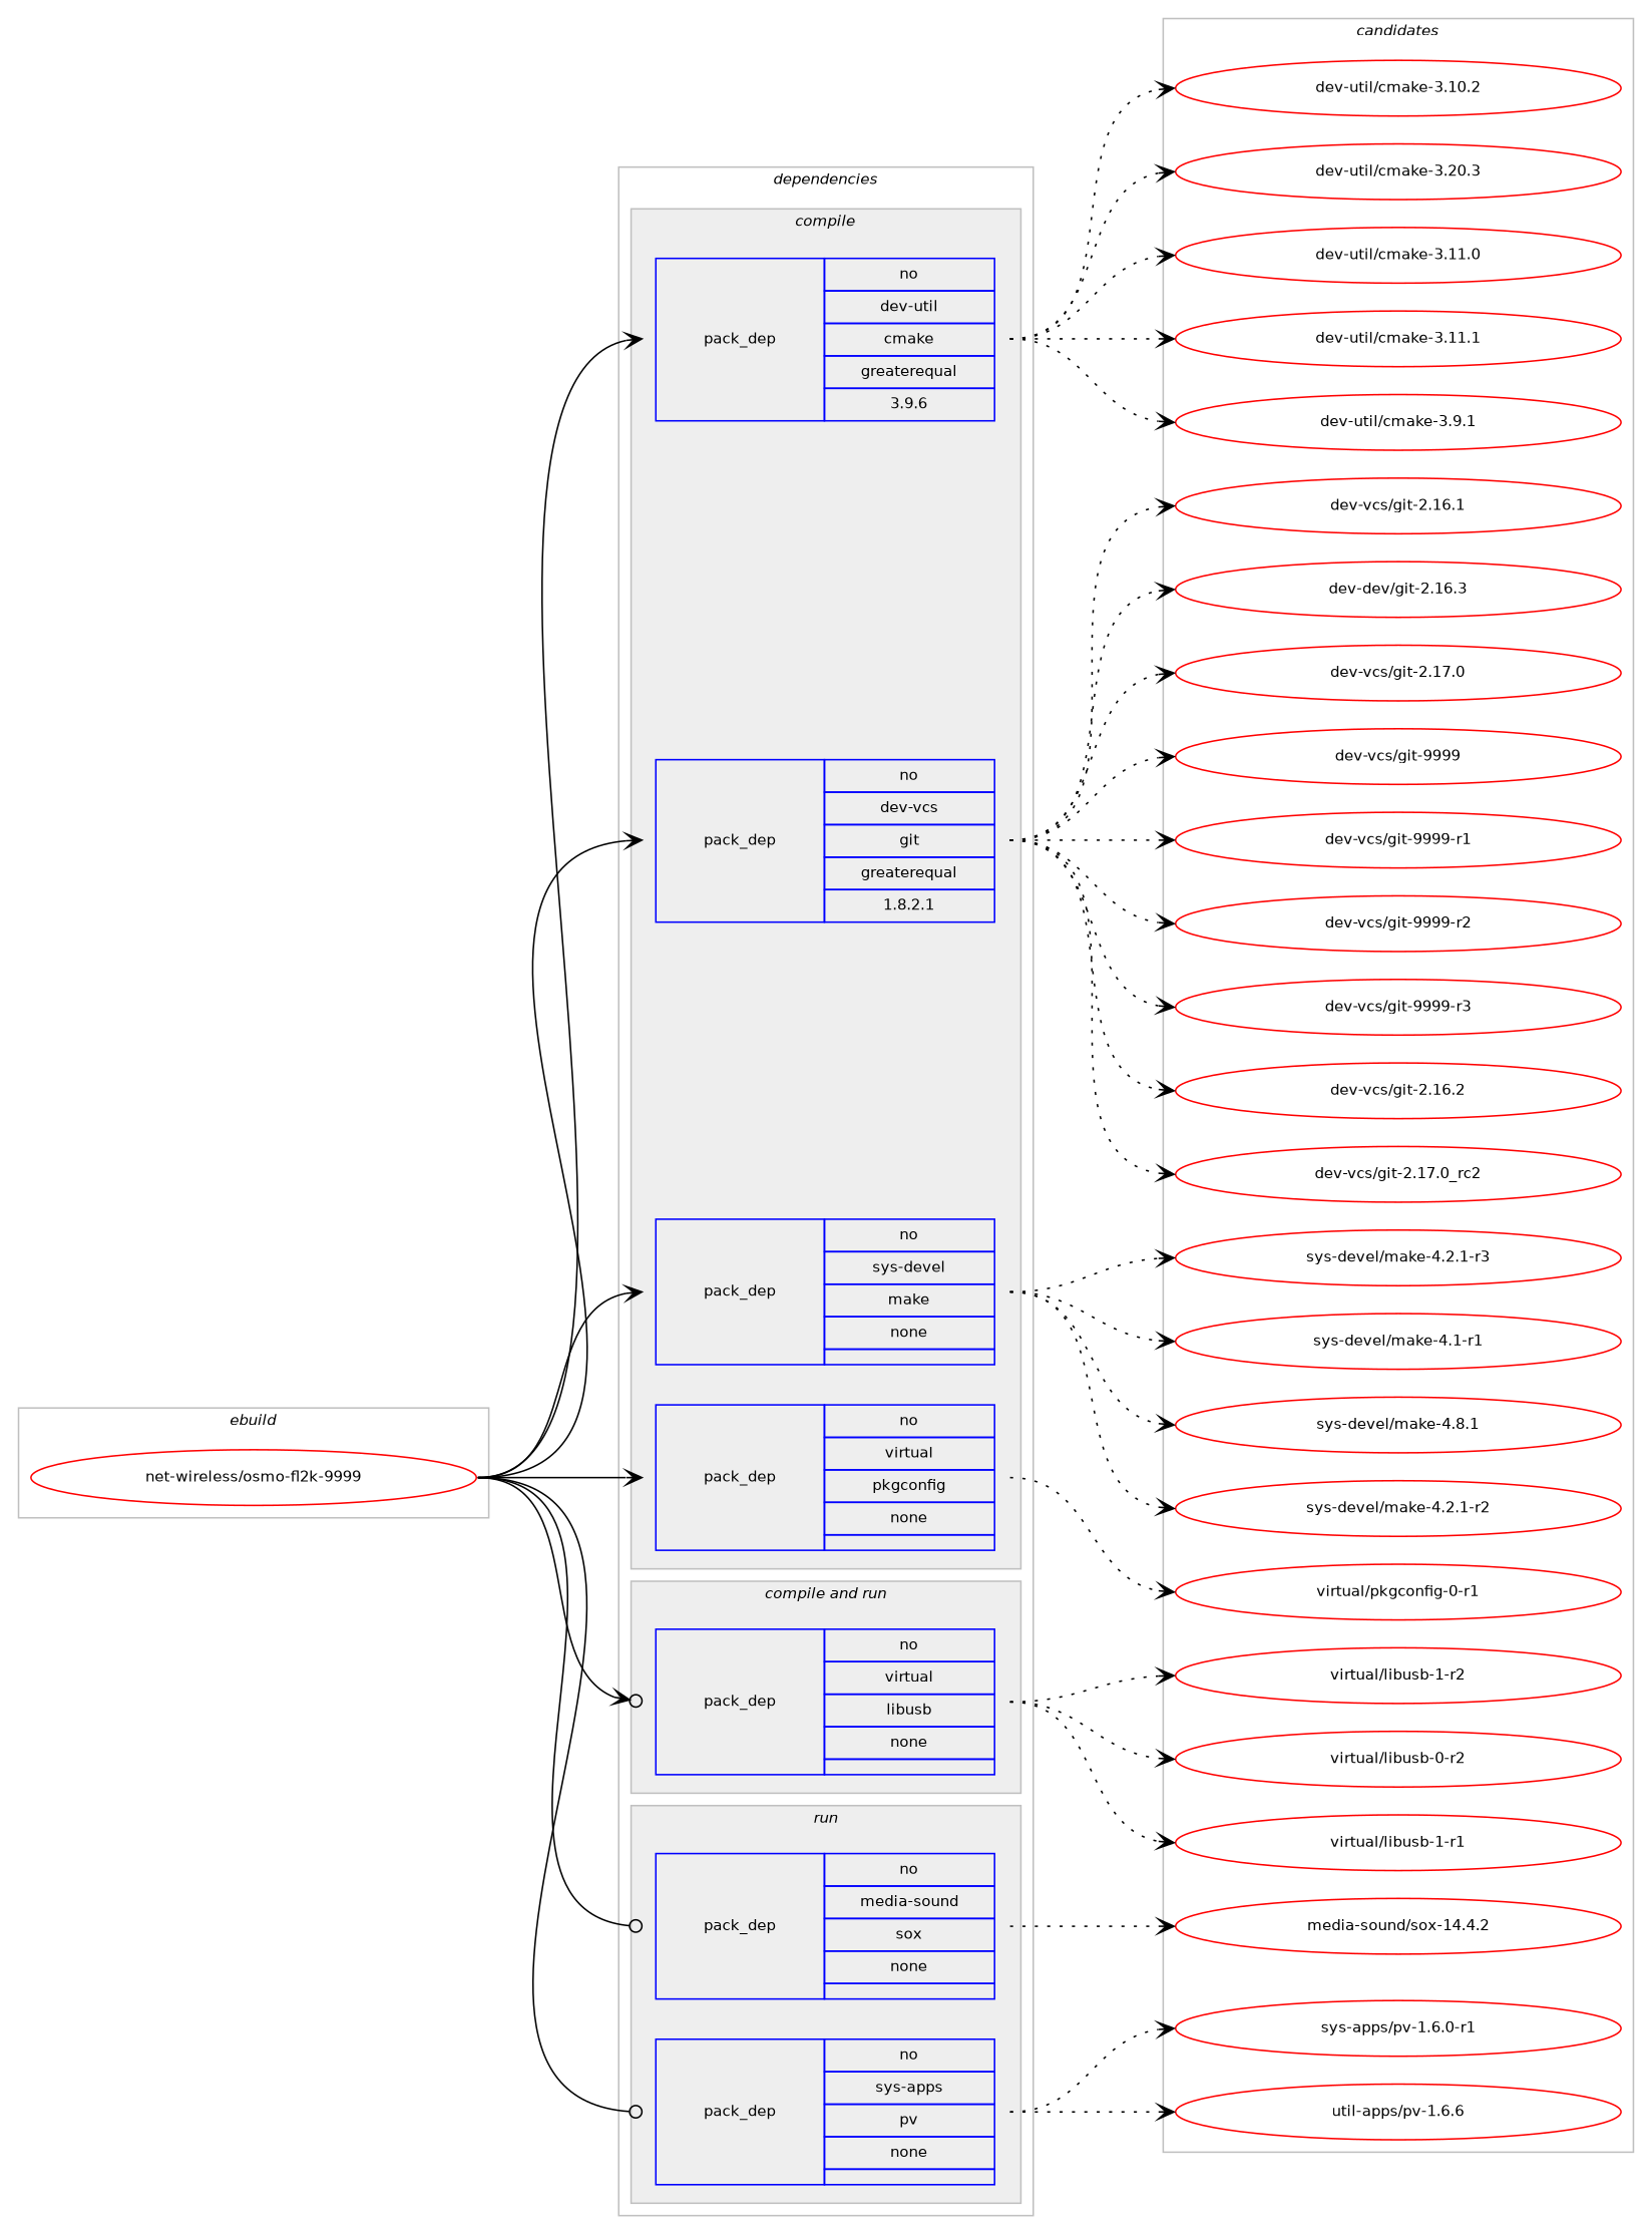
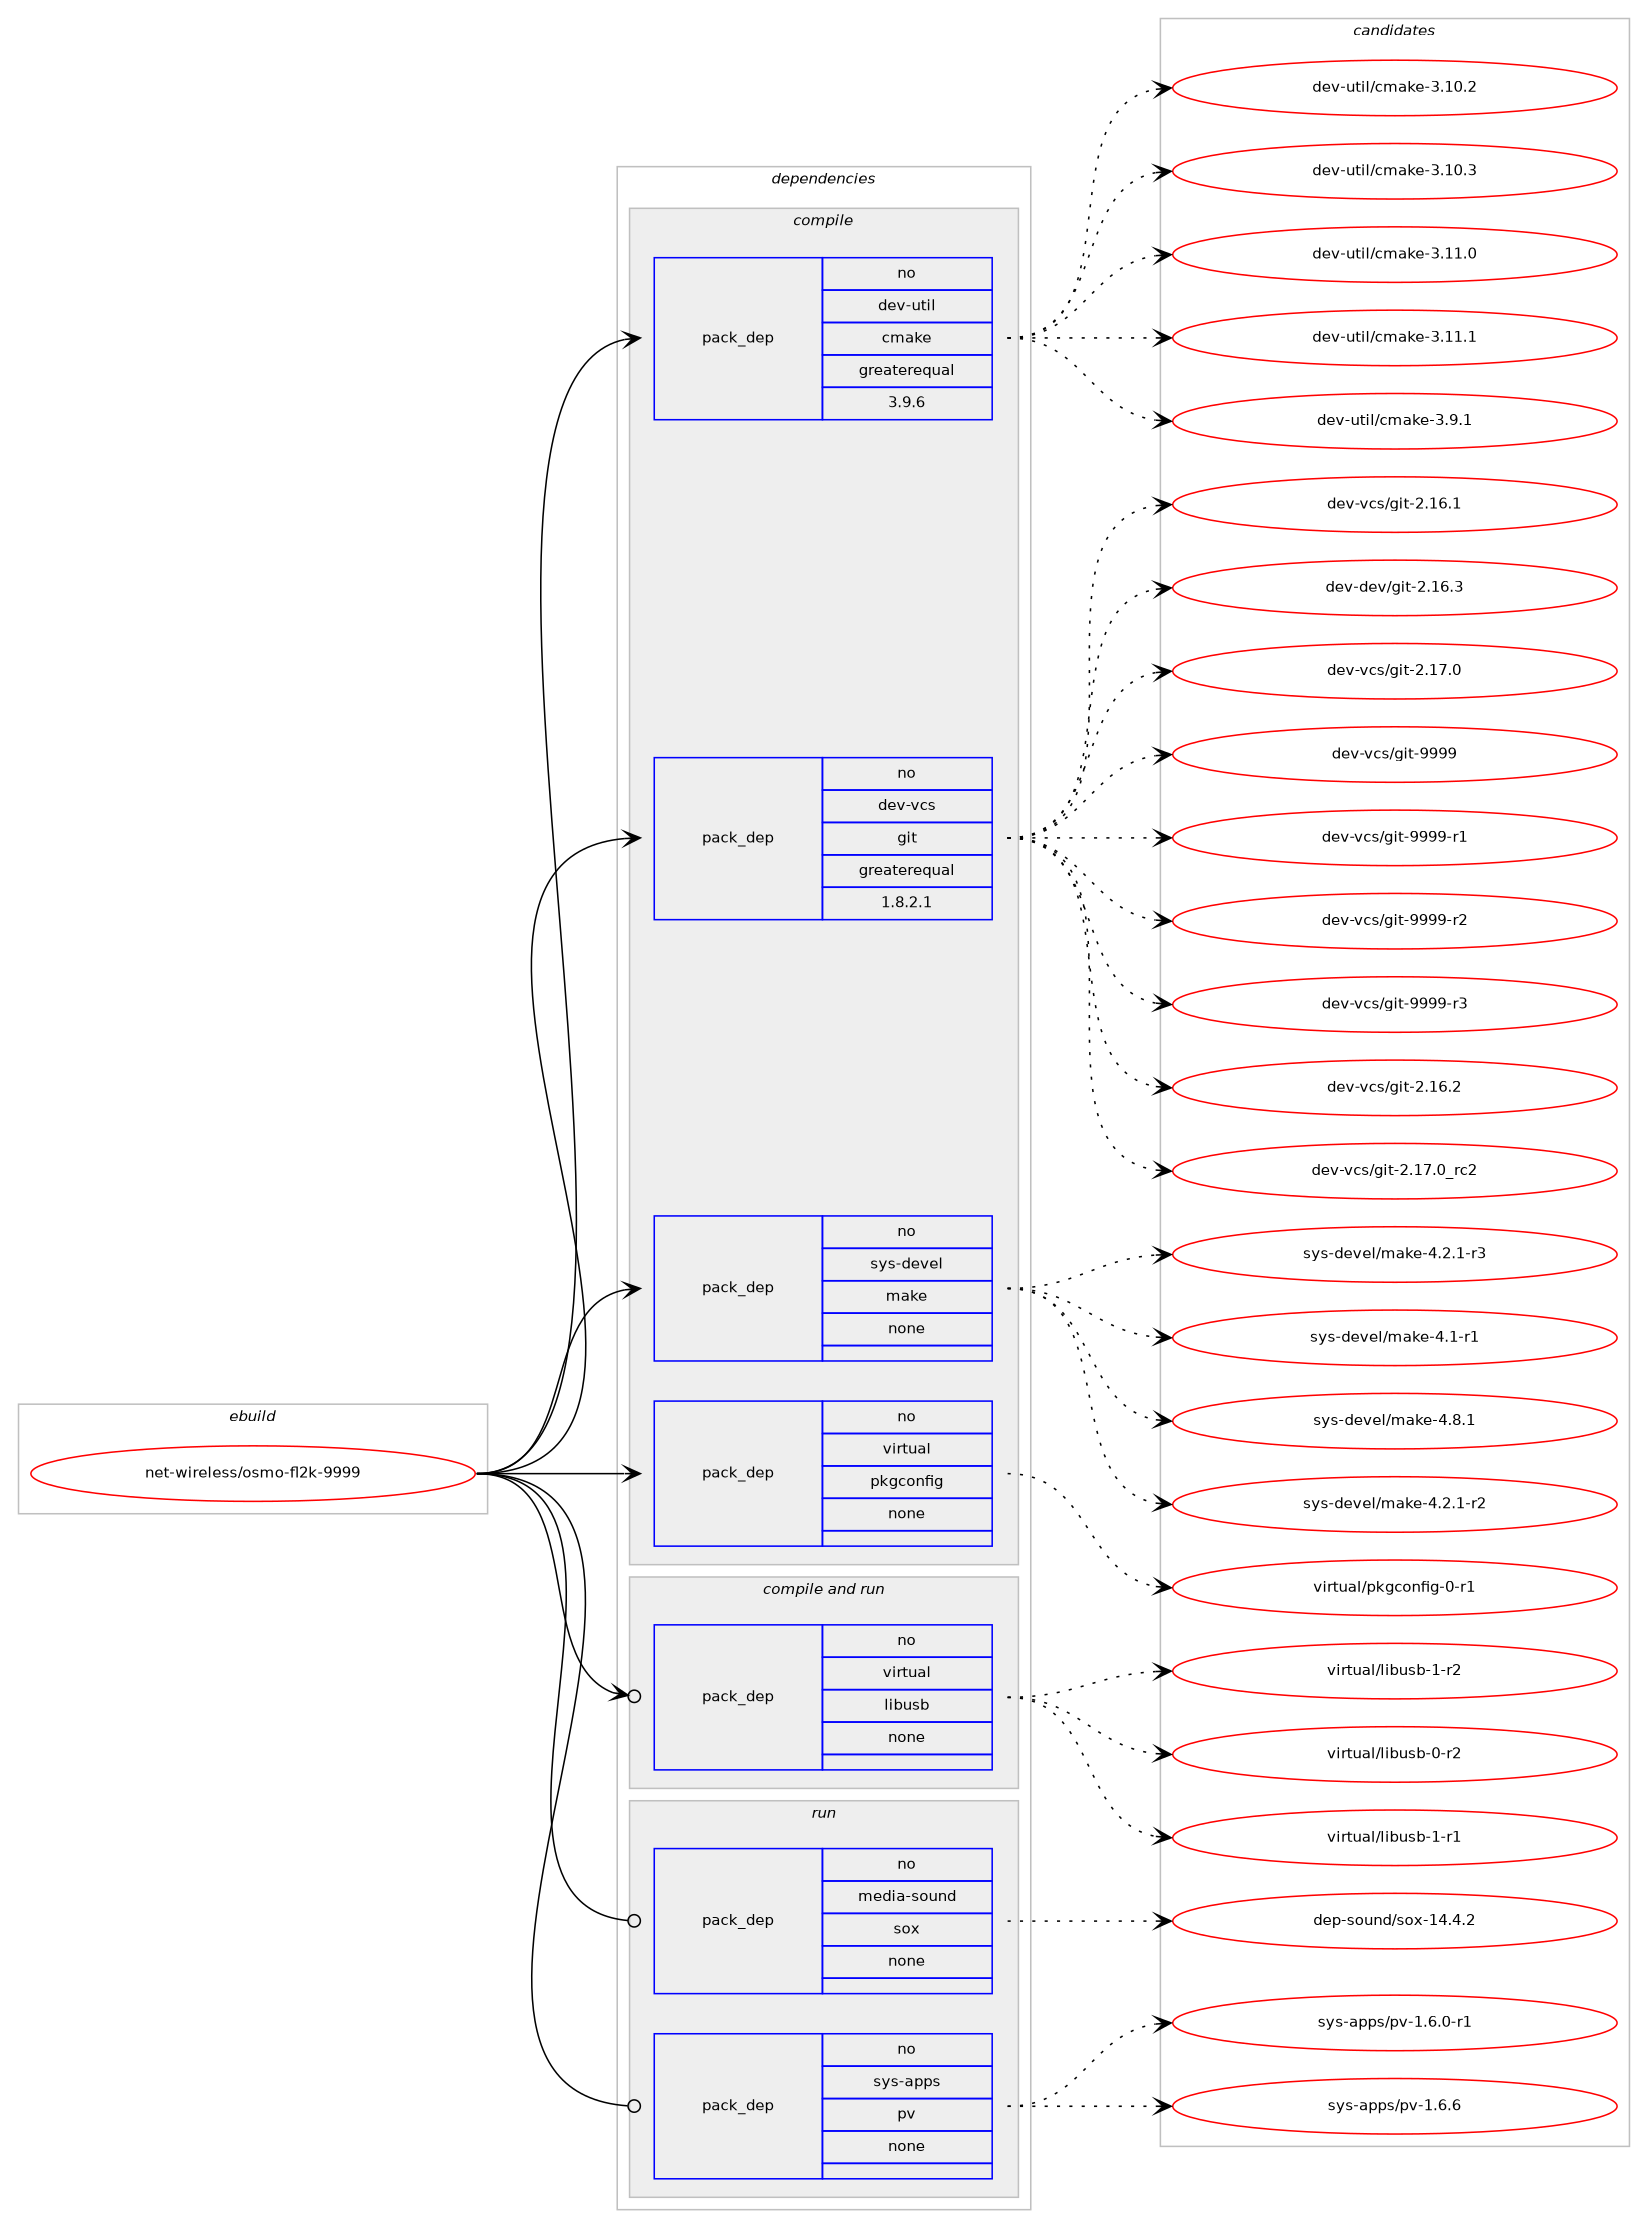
  digraph {
    compound=true
    concentrate=true
    fontname=Helvetica
    fontsize=10
    newrank=true
    rankdir=LR
    ranksep=1.5
    node [color=red fontname=Helvetica fontsize=10]
    edge [arrowhead=vee headport=w style=dotted tailport=e weight=100]
    n1 [label="net-wireless/osmo-fl2k-9999" width=4]
    n2 [color=blue label=<<TABLE BORDER="0" CELLBORDER="1" CELLSPACING="0" CELLPADDING="4" WIDTH="220"><TR><TD ROWSPAN="6" CELLPADDING="30">pack_dep</TD></TR><TR><TD WIDTH="110">no</TD></TR><TR><TD>dev-util</TD></TR><TR><TD>cmake</TD></TR><TR><TD>greaterequal</TD></TR><TR><TD>3.9.6</TD></TR></TABLE>> shape=none]
    n3 [color=blue label=<<TABLE BORDER="0" CELLBORDER="1" CELLSPACING="0" CELLPADDING="4" WIDTH="220"><TR><TD ROWSPAN="6" CELLPADDING="30">pack_dep</TD></TR><TR><TD WIDTH="110">no</TD></TR><TR><TD>dev-vcs</TD></TR><TR><TD>git</TD></TR><TR><TD>greaterequal</TD></TR><TR><TD>1.8.2.1</TD></TR></TABLE>> shape=none]
    n4 [color=blue label=<<TABLE BORDER="0" CELLBORDER="1" CELLSPACING="0" CELLPADDING="4" WIDTH="220"><TR><TD ROWSPAN="6" CELLPADDING="30">pack_dep</TD></TR><TR><TD WIDTH="110">no</TD></TR><TR><TD>sys-devel</TD></TR><TR><TD>make</TD></TR><TR><TD>none</TD></TR><TR><TD></TD></TR></TABLE>> shape=none]
    n5 [color=blue label=<<TABLE BORDER="0" CELLBORDER="1" CELLSPACING="0" CELLPADDING="4" WIDTH="220"><TR><TD ROWSPAN="6" CELLPADDING="30">pack_dep</TD></TR><TR><TD WIDTH="110">no</TD></TR><TR><TD>virtual</TD></TR><TR><TD>pkgconfig</TD></TR><TR><TD>none</TD></TR><TR><TD></TD></TR></TABLE>> shape=none]
    n6 [color=blue label=<<TABLE BORDER="0" CELLBORDER="1" CELLSPACING="0" CELLPADDING="4" WIDTH="220"><TR><TD ROWSPAN="6" CELLPADDING="30">pack_dep</TD></TR><TR><TD WIDTH="110">no</TD></TR><TR><TD>virtual</TD></TR><TR><TD>libusb</TD></TR><TR><TD>none</TD></TR><TR><TD></TD></TR></TABLE>> shape=none]
    n7 [color=blue label=<<TABLE BORDER="0" CELLBORDER="1" CELLSPACING="0" CELLPADDING="4" WIDTH="220"><TR><TD ROWSPAN="6" CELLPADDING="30">pack_dep</TD></TR><TR><TD WIDTH="110">no</TD></TR><TR><TD>media-sound</TD></TR><TR><TD>sox</TD></TR><TR><TD>none</TD></TR><TR><TD></TD></TR></TABLE>> shape=none]
    n8 [color=blue label=<<TABLE BORDER="0" CELLBORDER="1" CELLSPACING="0" CELLPADDING="4" WIDTH="220"><TR><TD ROWSPAN="6" CELLPADDING="30">pack_dep</TD></TR><TR><TD WIDTH="110">no</TD></TR><TR><TD>sys-apps</TD></TR><TR><TD>pv</TD></TR><TR><TD>none</TD></TR><TR><TD></TD></TR></TABLE>> shape=none]
    n9 [label="dev-util/cmake-3.10.2" width=4]
-   n10 [label="dev-util/cmake-3.20.3" width=4]
+   n10 [label="dev-util/cmake-3.10.3" width=4]
    n11 [label="dev-util/cmake-3.11.0" width=4]
    n12 [label="dev-util/cmake-3.11.1" width=4]
    n13 [label="dev-util/cmake-3.9.1" width=4]
    n14 [label="dev-vcs/git-2.16.2" width=4]
    n15 [label="dev-vcs/git-2.17.0_rc2" width=4]
    n16 [label="dev-vcs/git-2.16.1" width=4]
    n17 [label="dev-dev/git-2.16.3" width=4]
    n18 [label="dev-vcs/git-2.17.0" width=4]
    n19 [label="dev-vcs/git-9999" width=4]
    n20 [label="dev-vcs/git-9999-r1" width=4]
    n21 [label="dev-vcs/git-9999-r2" width=4]
    n22 [label="dev-vcs/git-9999-r3" width=4]
    n23 [label="sys-apps/pv-1.6.0-r1" width=4]
-   n24 [label="util-apps/pv-1.6.6" width=4]
+   n24 [label="sys-apps/pv-1.6.6" width=4]
    n25 [label="sys-devel/make-4.1-r1" width=4]
    n26 [label="sys-devel/make-4.8.1" width=4]
    n27 [label="sys-devel/make-4.2.1-r2" width=4]
    n28 [label="sys-devel/make-4.2.1-r3" width=4]
    n29 [label="virtual/pkgconfig-0-r1" width=4]
    n30 [label="virtual/libusb-0-r2" width=4]
    n31 [label="virtual/libusb-1-r1" width=4]
    n32 [label="virtual/libusb-1-r2" width=4]
-   n33 [label="media-sound/sox-14.4.2" width=4]
+   n33 [label="dep-sound/sox-14.4.2" width=4]
    subgraph cluster_1 {
      color=gray
      label=<<i>ebuild</i>>
      rank=same
      n1
    }
    subgraph cluster_2 {
      color=gray
      label=<<i>dependencies</i>>
      subgraph cluster_3 {
        color=gray
        fillcolor="#eeeeee"
        label=<<i>compile</i>>
        style=filled
        subgraph sub_4 {
          color=gray
          fillcolor="#eeeeee"
          label=<<i>compile</i>>
          style=filled
          n2
        }
        subgraph sub_5 {
          color=gray
          fillcolor="#eeeeee"
          label=<<i>compile</i>>
          style=filled
          n3
        }
        subgraph sub_6 {
          color=gray
          fillcolor="#eeeeee"
          label=<<i>compile</i>>
          style=filled
          n4
        }
        subgraph sub_7 {
          color=gray
          fillcolor="#eeeeee"
          label=<<i>compile</i>>
          style=filled
          n5
        }
      }
      subgraph cluster_8 {
        color=gray
        fillcolor="#eeeeee"
        label=<<i>compile and run</i>>
        style=filled
        subgraph sub_9 {
          color=gray
          fillcolor="#eeeeee"
          label=<<i>compile and run</i>>
          style=filled
          n6
        }
      }
      subgraph cluster_10 {
        color=gray
        fillcolor="#eeeeee"
        label=<<i>run</i>>
        style=filled
        subgraph sub_11 {
          color=gray
          fillcolor="#eeeeee"
          label=<<i>run</i>>
          style=filled
          n7
        }
        subgraph sub_12 {
          color=gray
          fillcolor="#eeeeee"
          label=<<i>run</i>>
          style=filled
          n8
        }
      }
    }
    subgraph cluster_13 {
      color=gray
      label=<<i>candidates</i>>
      rank=same
      subgraph sub_14 {
        color=black
        label=<<i>candidates</i>>
        nodesep=1
        rank=same
        n9
        n10
        n11
        n12
        n13
      }
      subgraph sub_15 {
        color=black
        label=<<i>candidates</i>>
        nodesep=1
        rank=same
        n14
        n15
        n16
        n17
        n18
        n19
        n20
        n21
        n22
      }
      subgraph sub_16 {
        color=black
        label=<<i>candidates</i>>
        nodesep=1
        rank=same
        n23
        n24
      }
      subgraph sub_17 {
        color=black
        label=<<i>candidates</i>>
        nodesep=1
        rank=same
        n25
        n26
        n27
        n28
      }
      subgraph sub_18 {
        color=black
        label=<<i>candidates</i>>
        nodesep=1
        rank=same
        n29
      }
      subgraph sub_19 {
        color=black
        label=<<i>candidates</i>>
        nodesep=1
        rank=same
        n30
        n31
        n32
      }
      subgraph sub_20 {
        color=black
        label=<<i>candidates</i>>
        nodesep=1
        rank=same
        n33
      }
    }
    n1 -> n2 [style=solid weight=20]
    n1 -> n3 [style=solid weight=20]
    n1 -> n4 [style=solid weight=20]
    n1 -> n5 [style=solid weight=20]
    n1 -> n6 [arrowhead=odotvee style=solid weight=20]
    n1 -> n7 [arrowhead=odot style=solid weight=20]
    n1 -> n8 [arrowhead=odot style=solid weight=20]
    n2 -> n9
    n2 -> n10
    n2 -> n11
    n2 -> n12
    n2 -> n13
    n3 -> n14
    n3 -> n15
    n3 -> n16
    n3 -> n17
    n3 -> n18
    n3 -> n19
    n3 -> n20
    n3 -> n21
    n3 -> n22
    n4 -> n25
    n4 -> n26
    n4 -> n27
    n4 -> n28
    n5 -> n29
    n6 -> n30
    n6 -> n31
    n6 -> n32
    n7 -> n33
    n8 -> n23
    n8 -> n24
  }
